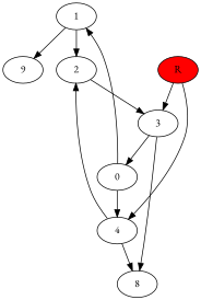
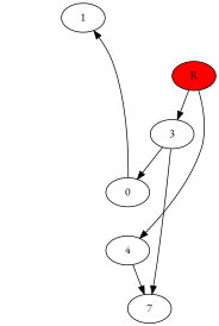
  digraph {
    fontname="EB Garamond"
    node [fontname="EB Garamond"]
    edge [fontname="EB Garamond"]
    1
-   2
-   9
    3
-   7 [label=8]
+   7
    n6 [label=0]
    4
    R [fillcolor="#ff0000" style=filled]
-   1 -> 2
-   1 -> 9
-   2 -> 3
    3 -> 7
    3 -> n6
    n6 -> 1
-   n6 -> 4
-   4 -> 2
    4 -> 7
    R -> 3
    R -> 4
  }
